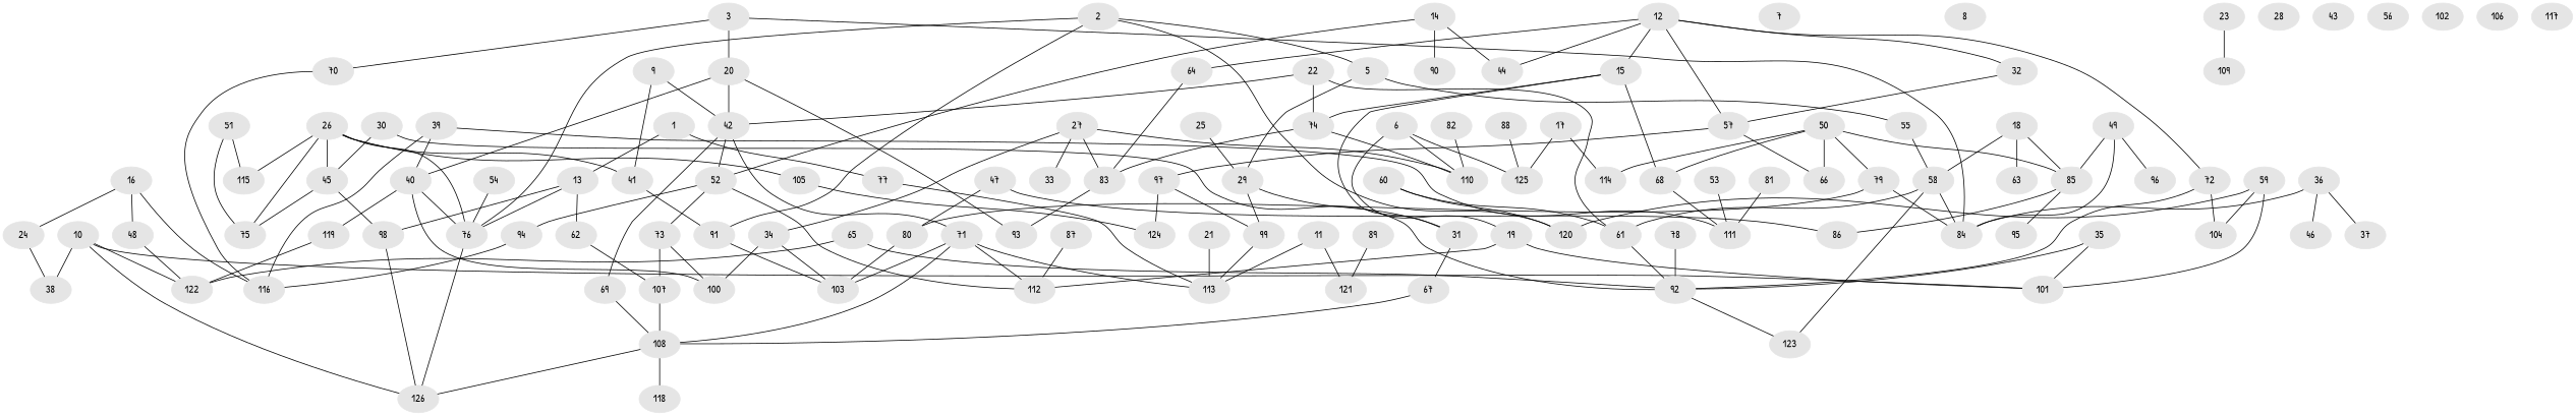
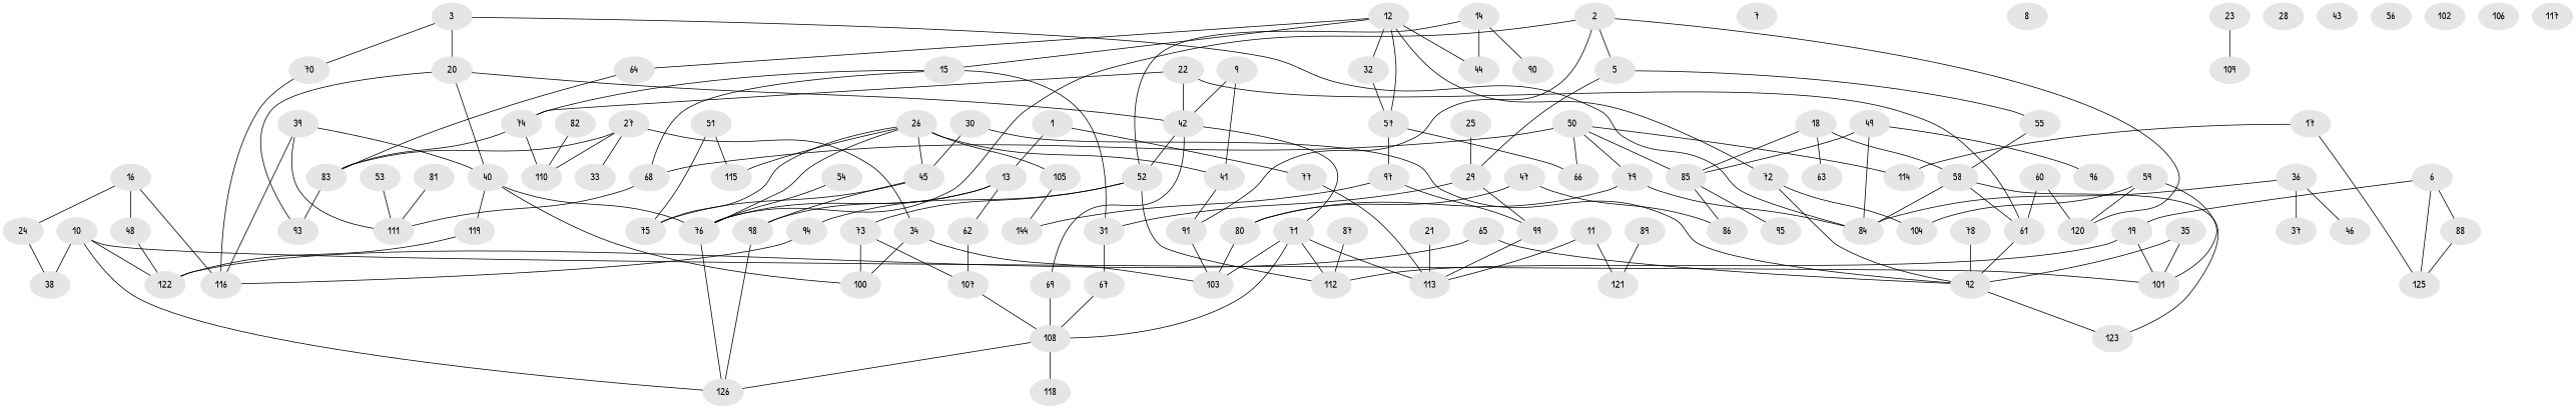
  graph {
    fontname="Patrick Hand"
    node [color=gray90 fontname="Patrick Hand" style=filled]
    edge [fontname="Patrick Hand"]
    1
    13
    77
    76
    62
    98
    113
    2
    5
    91
    120
    29
    55
    126
    103
    3
    20
    70
    84
    42
    40
    93
    116
    54
    57
    66
    97
    31
    99
    58
    6
    19
    110
    125
    101
    112
    7
    8
    9
    41
    52
    69
    71
    10
    38
    122
    11
    121
    12
    44
    15
    32
    64
    72
    68
    74
    83
    92
    104
    107
    14
    90
    73
    94
    67
    111
    16
    24
    48
    17
    114
    18
    63
    85
    61
    123
    86
    95
    100
    119
    21
    22
    23
    109
    25
    26
    45
    75
    105
    115
-   124
+   124 [label=144]
    27
    33
    34
    28
    30
    108
    35
    36
    37
    46
    39
    43
    47
    80
    49
    96
    50
    79
    51
    53
    56
    59
    60
    65
    118
    78
    81
    82
    87
    88
    89
    102
    106
    117
    1 -- 13
    1 -- 77
    13 -- 76
    13 -- 62
    13 -- 98
    77 -- 113
    76 -- 126
    62 -- 107
    98 -- 126
    2 -- 76
    2 -- 5
    2 -- 91
    2 -- 120
    5 -- 29
    5 -- 55
    91 -- 103
    29 -- 31
    29 -- 99
    55 -- 58
    3 -- 20
    3 -- 70
    3 -- 84
    20 -- 42
    20 -- 40
    20 -- 93
    70 -- 116
    42 -- 52
    42 -- 69
    42 -- 71
    40 -- 76
    40 -- 100
    40 -- 119
    54 -- 76
    57 -- 66
    57 -- 97
    97 -- 99
    97 -- 124
    31 -- 67
    99 -- 113
    58 -- 84
    58 -- 61
    58 -- 123
    6 -- 19
-   6 -- 110
+   6 -- 88
    6 -- 125
    19 -- 101
    19 -- 112
    9 -- 42
    9 -- 41
    41 -- 91
    52 -- 112
    52 -- 73
    52 -- 94
    69 -- 108
    71 -- 113
    71 -- 103
    71 -- 112
    71 -- 108
    10 -- 126
    10 -- 101
    10 -- 38
    10 -- 122
    11 -- 113
    11 -- 121
    12 -- 57
    12 -- 44
    12 -- 15
    12 -- 32
    12 -- 64
    12 -- 72
    15 -- 31
    15 -- 68
    15 -- 74
    32 -- 57
    64 -- 83
    72 -- 92
    72 -- 104
    68 -- 111
    74 -- 110
    74 -- 83
    83 -- 93
    92 -- 123
    107 -- 108
    14 -- 52
    14 -- 44
    14 -- 90
    73 -- 107
    73 -- 100
    94 -- 116
    67 -- 108
    16 -- 116
    16 -- 24
    16 -- 48
    24 -- 38
    48 -- 122
    17 -- 125
    17 -- 114
    18 -- 58
    18 -- 63
    18 -- 85
    85 -- 86
    85 -- 95
    61 -- 92
    119 -- 122
    21 -- 113
    22 -- 42
    22 -- 74
    22 -- 61
    23 -- 109
    25 -- 29
    26 -- 76
    26 -- 41
    26 -- 45
    26 -- 75
    26 -- 105
    26 -- 115
    45 -- 98
    45 -- 75
    105 -- 124
    27 -- 110
    27 -- 83
    27 -- 33
    27 -- 34
    34 -- 103
    34 -- 100
    30 -- 92
    30 -- 45
    108 -- 126
    108 -- 118
    35 -- 101
    35 -- 92
    36 -- 84
    36 -- 37
    36 -- 46
    39 -- 40
    39 -- 116
    39 -- 111
    47 -- 86
    47 -- 80
    80 -- 103
    49 -- 84
    49 -- 85
    49 -- 96
    50 -- 66
    50 -- 68
    50 -- 114
    50 -- 85
    50 -- 79
    79 -- 84
    79 -- 80
    51 -- 75
    51 -- 115
    53 -- 111
    59 -- 120
    59 -- 101
    59 -- 104
    60 -- 120
    60 -- 61
    65 -- 122
    65 -- 92
    78 -- 92
    81 -- 111
    82 -- 110
    87 -- 112
    88 -- 125
    89 -- 121
  }
